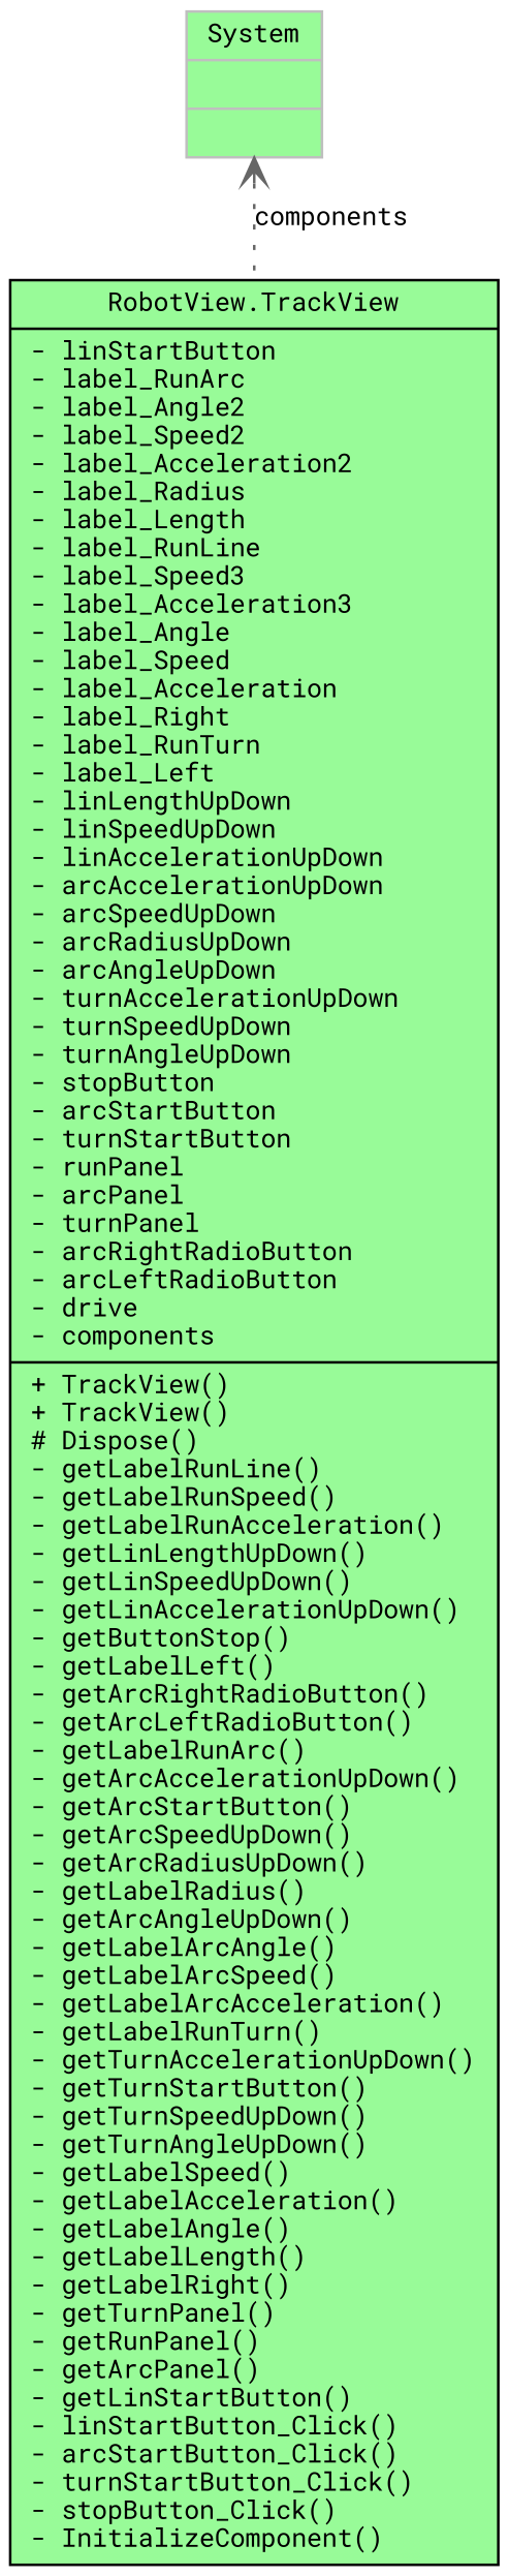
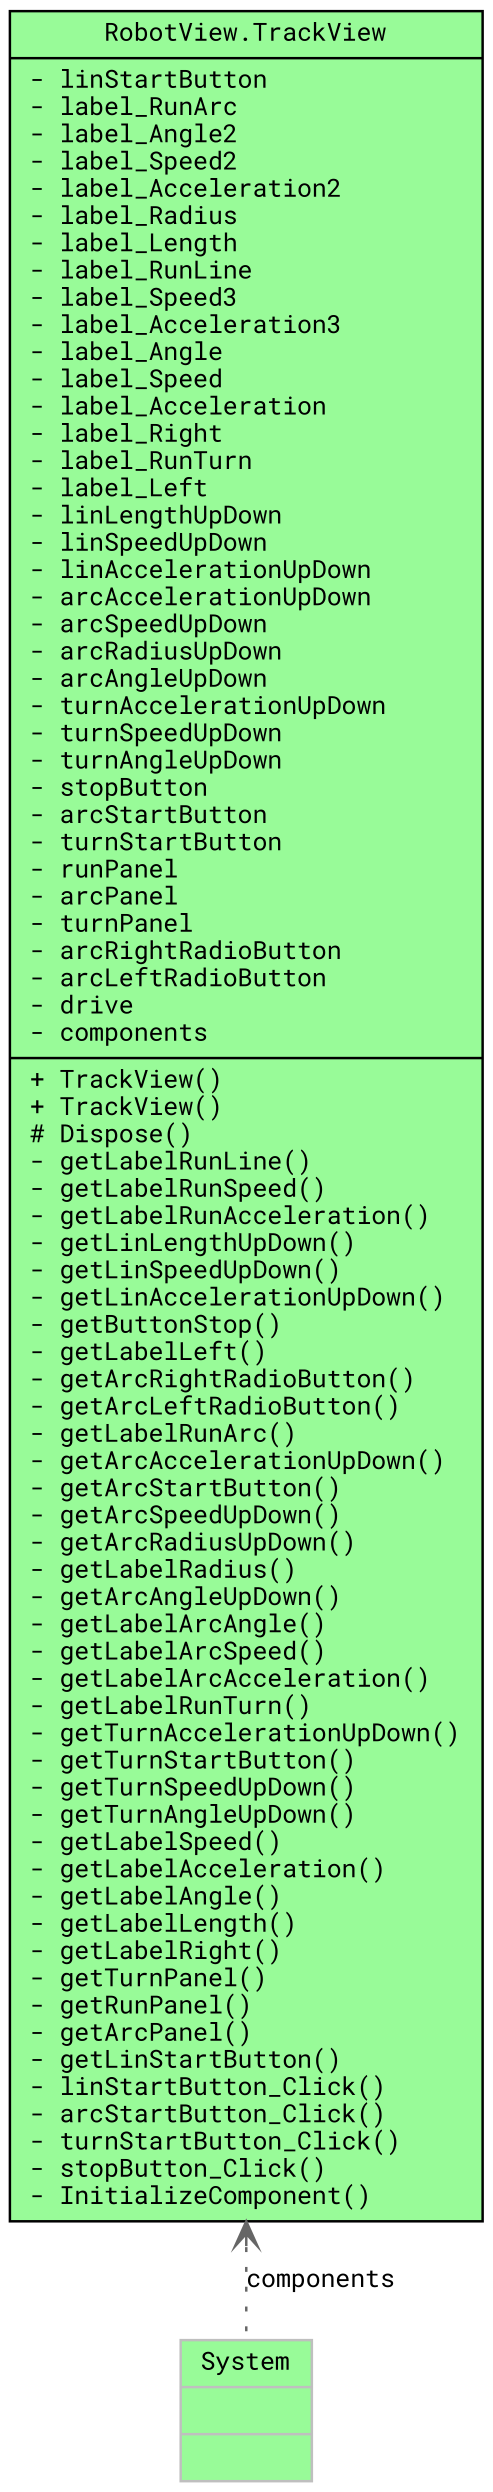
  digraph {
    fontname="Roboto Mono"
    node [fillcolor=palegreen fontname="Roboto Mono" fontsize=10 shape=record style=filled]
    n1 [color=black fontcolor=black height=0.2 label="{RobotView.TrackView\n|- linStartButton\l- label_RunArc\l- label_Angle2\l- label_Speed2\l- label_Acceleration2\l- label_Radius\l- label_Length\l- label_RunLine\l- label_Speed3\l- label_Acceleration3\l- label_Angle\l- label_Speed\l- label_Acceleration\l- label_Right\l- label_RunTurn\l- label_Left\l- linLengthUpDown\l- linSpeedUpDown\l- linAccelerationUpDown\l- arcAccelerationUpDown\l- arcSpeedUpDown\l- arcRadiusUpDown\l- arcAngleUpDown\l- turnAccelerationUpDown\l- turnSpeedUpDown\l- turnAngleUpDown\l- stopButton\l- arcStartButton\l- turnStartButton\l- runPanel\l- arcPanel\l- turnPanel\l- arcRightRadioButton\l- arcLeftRadioButton\l- drive\l- components\l|+ TrackView()\l+ TrackView()\l# Dispose()\l- getLabelRunLine()\l- getLabelRunSpeed()\l- getLabelRunAcceleration()\l- getLinLengthUpDown()\l- getLinSpeedUpDown()\l- getLinAccelerationUpDown()\l- getButtonStop()\l- getLabelLeft()\l- getArcRightRadioButton()\l- getArcLeftRadioButton()\l- getLabelRunArc()\l- getArcAccelerationUpDown()\l- getArcStartButton()\l- getArcSpeedUpDown()\l- getArcRadiusUpDown()\l- getLabelRadius()\l- getArcAngleUpDown()\l- getLabelArcAngle()\l- getLabelArcSpeed()\l- getLabelArcAcceleration()\l- getLabelRunTurn()\l- getTurnAccelerationUpDown()\l- getTurnStartButton()\l- getTurnSpeedUpDown()\l- getTurnAngleUpDown()\l- getLabelSpeed()\l- getLabelAcceleration()\l- getLabelAngle()\l- getLabelLength()\l- getLabelRight()\l- getTurnPanel()\l- getRunPanel()\l- getArcPanel()\l- getLinStartButton()\l- linStartButton_Click()\l- arcStartButton_Click()\l- turnStartButton_Click()\l- stopButton_Click()\l- InitializeComponent()\l}" width=0.4]
    n2 [color=grey75 height=0.2 label="{System\n||}" width=0.4]
-   n2 -> n1 [arrowtail=open color=gray40 dir=back fontname="Roboto Mono" fontsize=10 label=components labelfontname=FreeSans labelfontsize=10 style=dotted]
+   n1 -> n2 [arrowtail=open color=gray40 dir=back fontname="Roboto Mono" fontsize=10 label=components labelfontname=FreeSans labelfontsize=10 style=dotted]
  }
